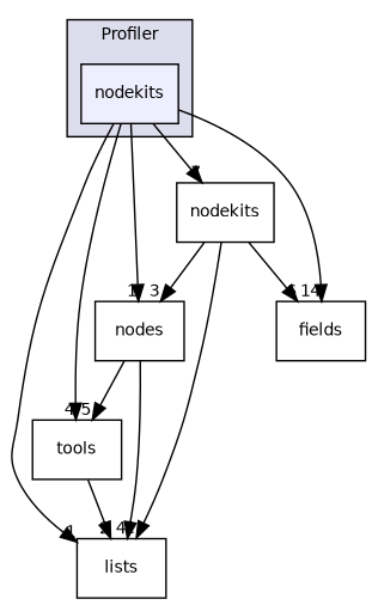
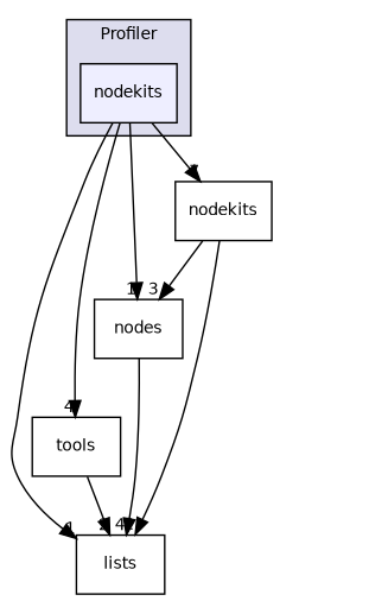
  digraph {
    compound=true
    node [fontname=Helvetica fontsize=10 shape=box]
    edge [headlabel=4 labeldistance=1.5 labelfontname=Helvetica labelfontsize=10]
    n1 [fillcolor="#eeeeff" label=nodekits pencolor=black style=filled]
    n2 [label=tools]
-   n3 [label=fields]
    n4 [label=nodekits]
    n5 [label=nodes]
    n6 [label=lists]
    subgraph cluster_1 {
      bgcolor="#ddddee"
      fontname=Helvetica
      fontsize=10
      label=Profiler
      pencolor=black
      n1
    }
    n1 -> n2
-   n1 -> n3 [headlabel=14]
    n1 -> n4 [headlabel=7]
    n1 -> n5 [headlabel=1]
    n1 -> n6 [headlabel=1]
    n2 -> n6 [headlabel=2]
-   n4 -> n3 [headlabel=6]
    n4 -> n5 [headlabel=3]
    n4 -> n6 [headlabel=2]
-   n5 -> n2 [headlabel=5]
    n5 -> n6
  }
